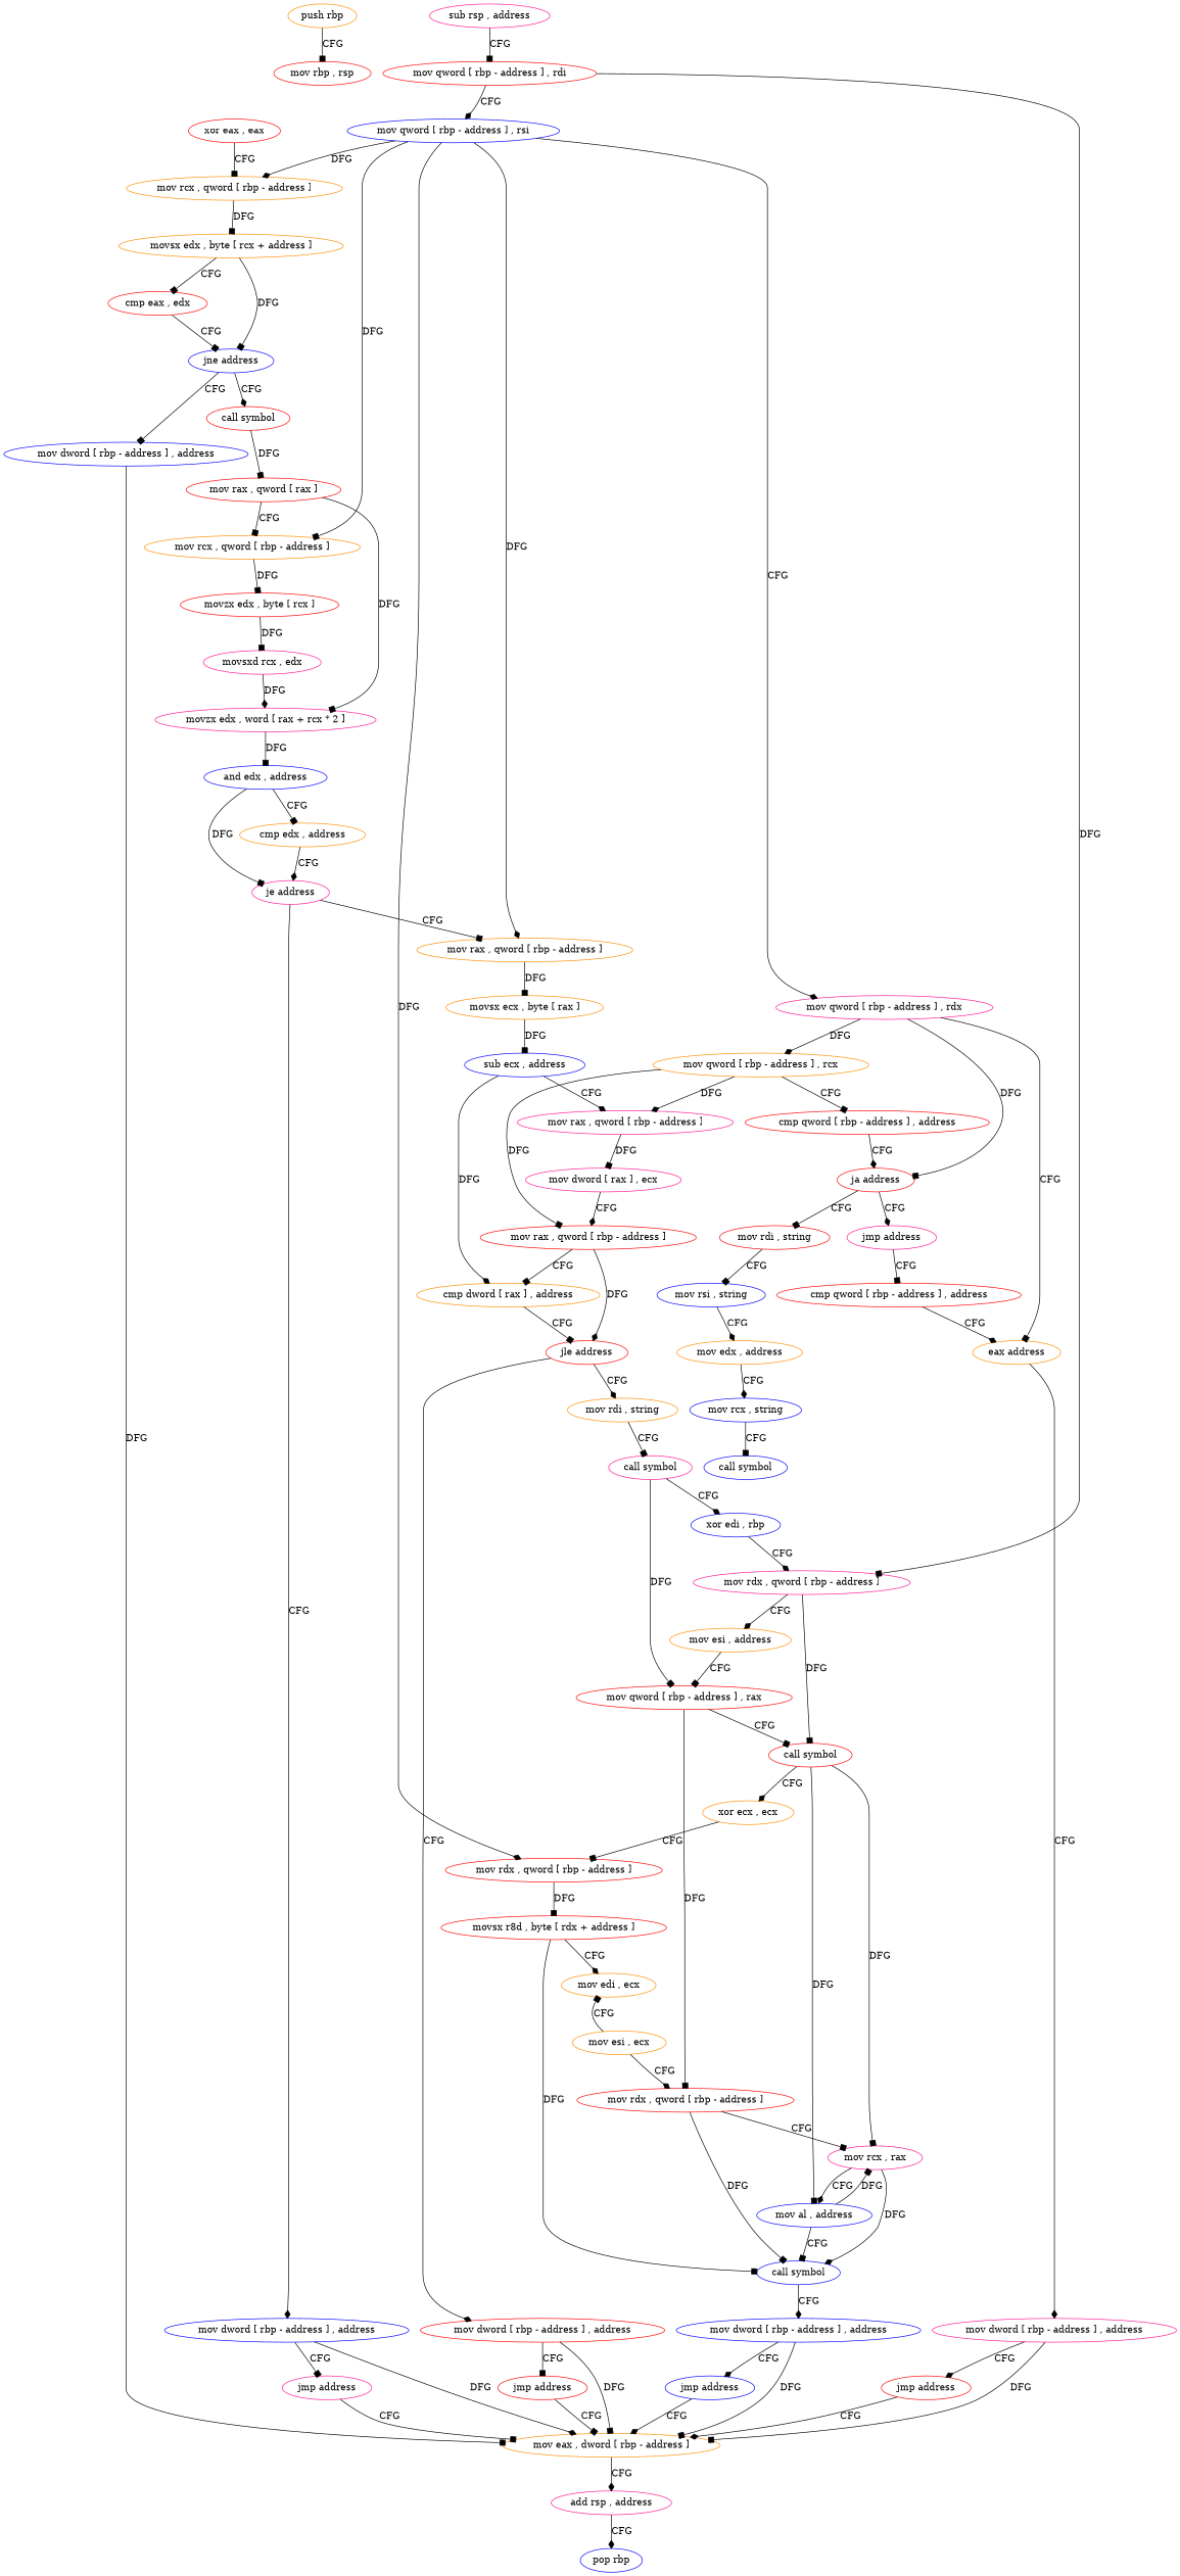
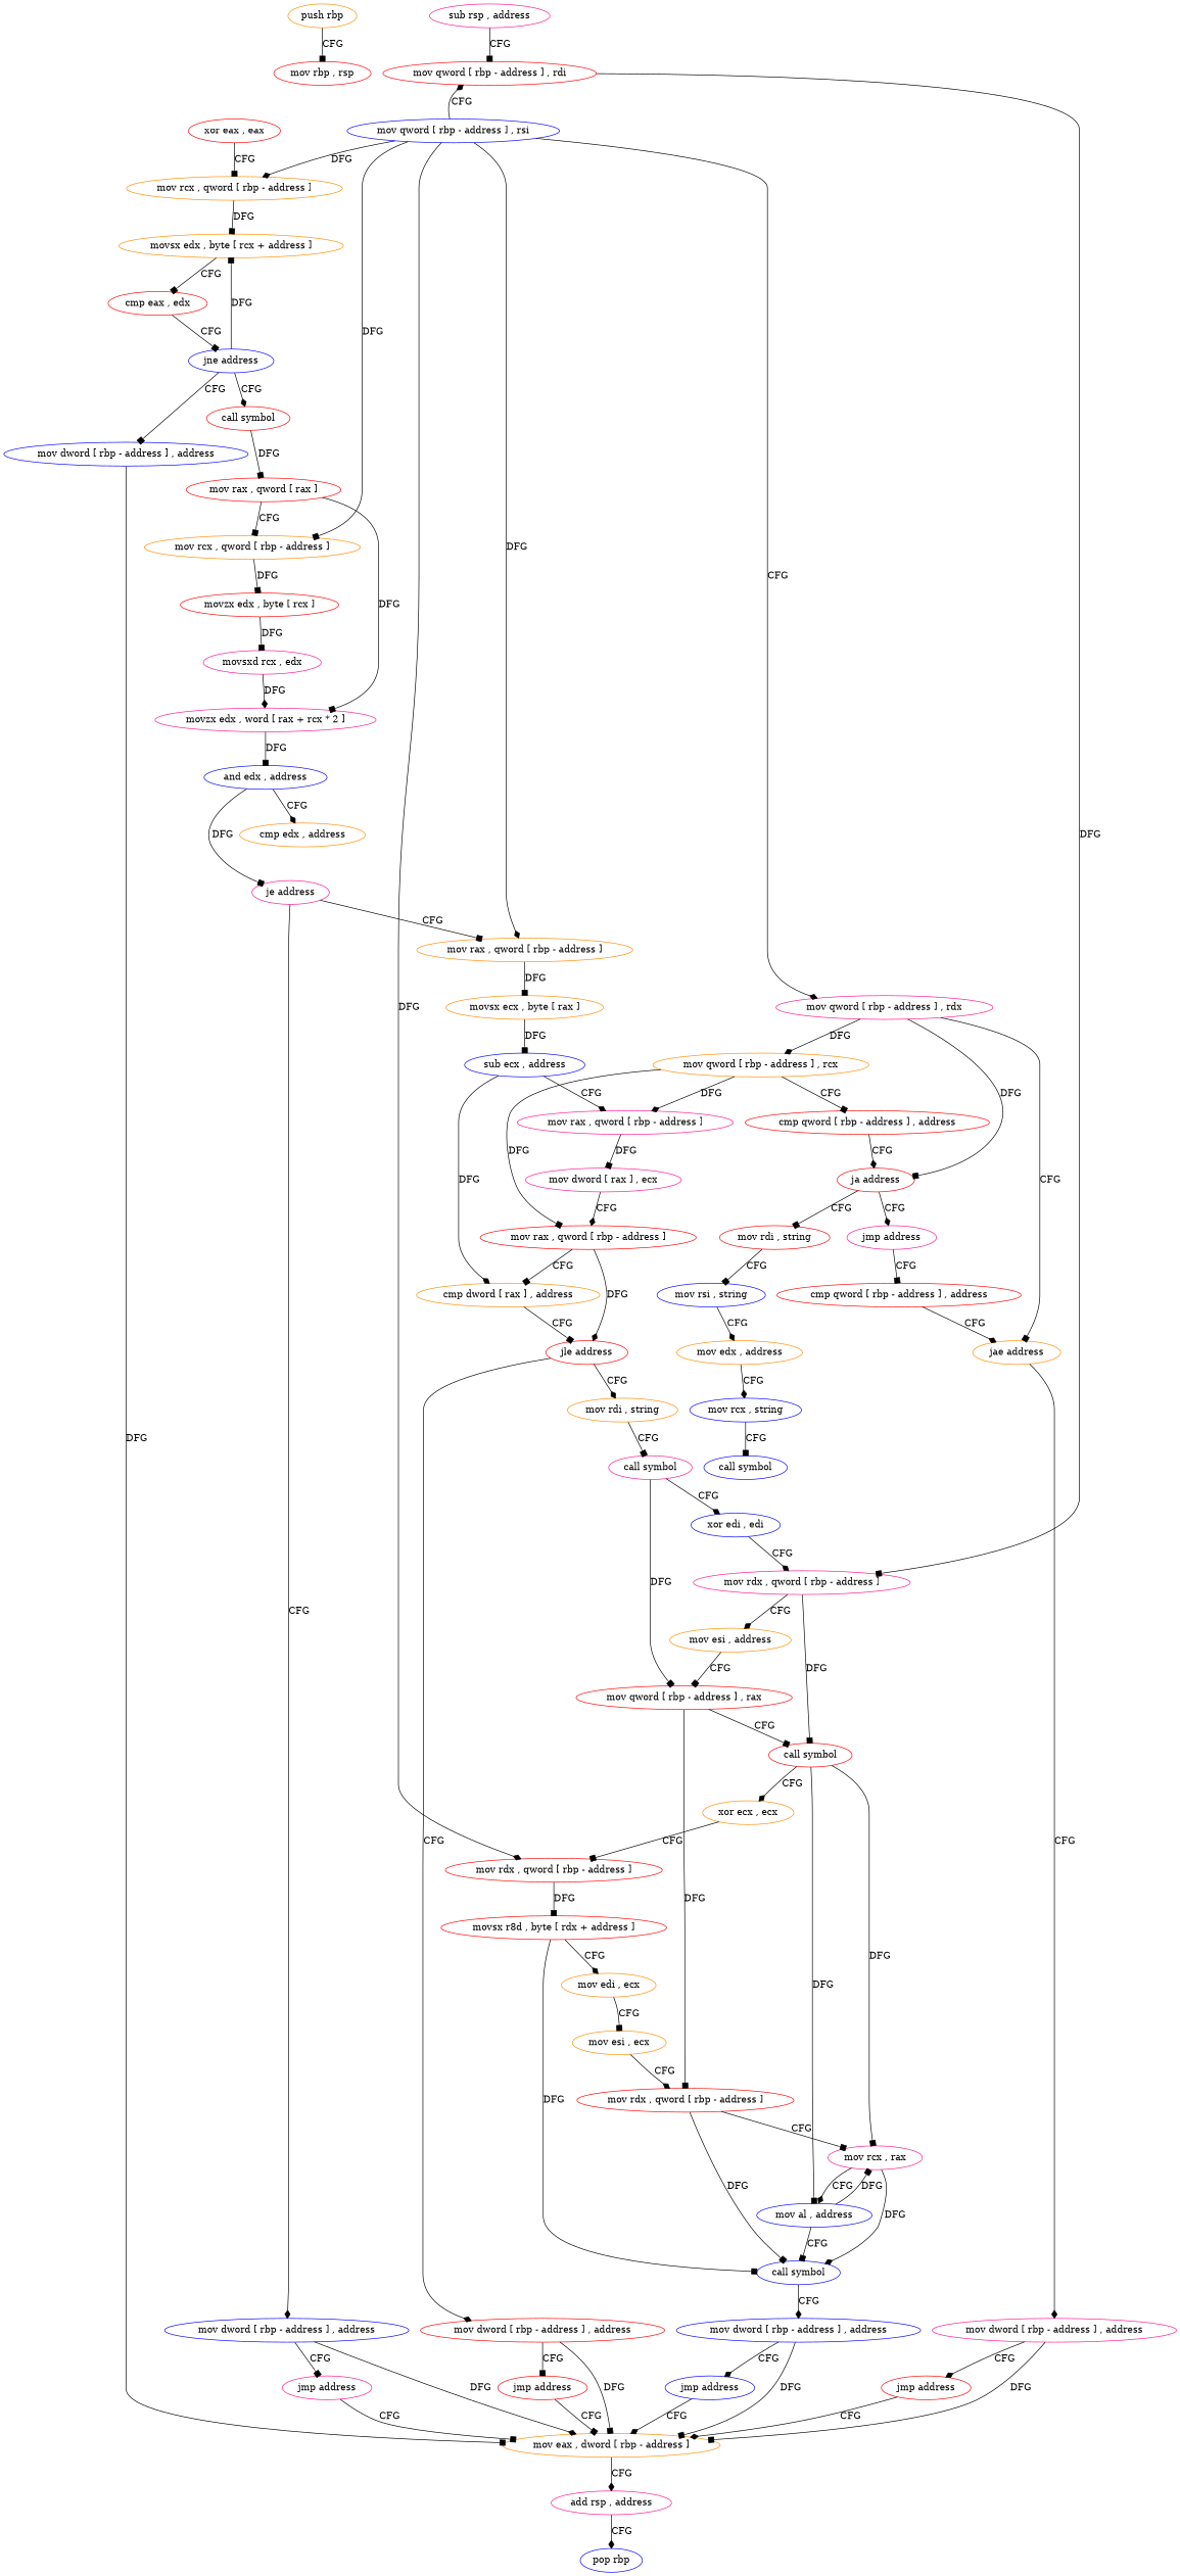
  digraph {
    fontname="DejaVu Serif"
    node [color=red fontname="DejaVu Serif"]
    edge [arrowhead=box fontname="DejaVu Serif"]
    n1 [color=darkorange label="push rbp"]
    n2 [label="mov rbp , rsp"]
    n3 [color=deeppink label="sub rsp , address"]
    n4 [label="mov qword [ rbp - address ] , rdi"]
    n5 [color=blue label="mov qword [ rbp - address ] , rsi"]
    n6 [color=deeppink label="mov rdx , qword [ rbp - address ]"]
    n7 [color=deeppink label="mov qword [ rbp - address ] , rdx"]
    n8 [color=darkorange label="mov rcx , qword [ rbp - address ]"]
    n9 [color=darkorange label="mov rcx , qword [ rbp - address ]"]
    n10 [color=darkorange label="mov rax , qword [ rbp - address ]"]
    n11 [label="mov rdx , qword [ rbp - address ]"]
    n12 [color=darkorange label="mov esi , address"]
    n13 [label="call symbol"]
    n14 [color=darkorange label="mov qword [ rbp - address ] , rcx"]
    n15 [label="ja address"]
-   n16 [color=darkorange label="eax address"]
+   n16 [color=darkorange label="jae address"]
    n17 [color=darkorange label="movsx edx , byte [ rcx + address ]"]
    n18 [label="movzx edx , byte [ rcx ]"]
    n19 [color=darkorange label="movsx ecx , byte [ rax ]"]
    n20 [label="movsx r8d , byte [ rdx + address ]"]
    n21 [label="cmp qword [ rbp - address ] , address"]
    n22 [color=deeppink label="mov rax , qword [ rbp - address ]"]
    n23 [label="mov rax , qword [ rbp - address ]"]
    n24 [label="mov rdi , string"]
    n25 [color=deeppink label="jmp address"]
    n26 [color=deeppink label="mov dword [ rbp - address ] , address"]
    n27 [color=deeppink label="mov dword [ rax ] , ecx"]
    n28 [color=darkorange label="cmp dword [ rax ] , address"]
    n29 [label="jle address"]
    n30 [color=blue label="mov rsi , string"]
    n31 [label="cmp qword [ rbp - address ] , address"]
    n32 [color=darkorange label="mov edx , address"]
    n33 [color=blue label="mov rcx , string"]
    n34 [color=blue label="call symbol"]
    n35 [label="xor eax , eax"]
    n36 [label="jmp address"]
    n37 [color=darkorange label="mov eax , dword [ rbp - address ]"]
    n38 [color=deeppink label="add rsp , address"]
    n39 [label="cmp eax , edx"]
    n40 [color=blue label="jne address"]
    n41 [color=blue label="mov dword [ rbp - address ] , address"]
    n42 [label="call symbol"]
    n43 [label="mov rax , qword [ rax ]"]
    n44 [color=deeppink label="movzx edx , word [ rax + rcx * 2 ]"]
    n45 [color=blue label="pop rbp"]
    n46 [color=blue label="and edx , address"]
    n47 [color=deeppink label="movsxd rcx , edx"]
    n48 [color=darkorange label="cmp edx , address"]
    n49 [color=deeppink label="je address"]
    n50 [color=blue label="mov dword [ rbp - address ] , address"]
    n51 [color=deeppink label="jmp address"]
    n52 [color=blue label="sub ecx , address"]
    n53 [label="mov dword [ rbp - address ] , address"]
    n54 [color=darkorange label="mov rdi , string"]
    n55 [label="jmp address"]
    n56 [color=deeppink label="call symbol"]
-   n57 [color=blue label="xor edi , rbp"]
+   n57 [color=blue label="xor edi , edi"]
    n58 [label="mov qword [ rbp - address ] , rax"]
    n59 [label="mov rdx , qword [ rbp - address ]"]
    n60 [color=darkorange label="xor ecx , ecx"]
    n61 [color=deeppink label="mov rcx , rax"]
    n62 [color=blue label="mov al , address"]
    n63 [color=blue label="call symbol"]
    n64 [color=darkorange label="mov edi , ecx"]
    n65 [color=darkorange label="mov esi , ecx"]
    n66 [color=blue label="mov dword [ rbp - address ] , address"]
    n67 [color=blue label="jmp address"]
    n1 -> n2 [label=CFG]
    n3 -> n4 [label=CFG]
-   n4 -> n5 [arrowhead=diamond label=CFG]
+   n5 -> n4 [arrowhead=diamond label=CFG]
    n4 -> n6 [label=DFG]
    n5 -> n7 [arrowhead=diamond label=CFG]
    n5 -> n8 [arrowhead=diamond label=DFG]
    n5 -> n9 [label=DFG]
    n5 -> n10 [arrowhead=diamond label=DFG]
    n5 -> n11 [arrowhead=diamond label=DFG]
    n6 -> n12 [arrowhead=diamond label=CFG]
    n6 -> n13 [label=DFG]
    n7 -> n14 [arrowhead=diamond label=DFG]
    n7 -> n15 [label=DFG]
    n7 -> n16 [label=CFG]
    n8 -> n17 [label=DFG]
    n9 -> n18 [label=DFG]
    n10 -> n19 [label=DFG]
    n11 -> n20 [label=DFG]
    n12 -> n58 [label=CFG]
    n13 -> n60 [arrowhead=diamond label=CFG]
    n13 -> n61 [label=DFG]
    n13 -> n62 [label=DFG]
    n14 -> n21 [label=CFG]
    n14 -> n22 [arrowhead=diamond label=DFG]
    n14 -> n23 [label=DFG]
    n15 -> n24 [label=CFG]
    n15 -> n25 [arrowhead=diamond label=CFG]
    n16 -> n26 [arrowhead=diamond label=CFG]
    n17 -> n39 [label=CFG]
-   n17 -> n40 [label=DFG]
+   n40 -> n17 [label=DFG]
    n18 -> n47 [label=DFG]
    n19 -> n52 [label=DFG]
    n20 -> n63 [label=DFG]
    n20 -> n64 [arrowhead=diamond label=CFG]
    n21 -> n15 [arrowhead=diamond label=CFG]
    n22 -> n27 [label=DFG]
    n23 -> n28 [label=CFG]
    n23 -> n29 [arrowhead=diamond label=DFG]
    n24 -> n30 [label=CFG]
    n25 -> n31 [label=CFG]
    n26 -> n36 [arrowhead=diamond label=CFG]
    n26 -> n37 [label=DFG]
    n27 -> n23 [arrowhead=diamond label=CFG]
    n28 -> n29 [label=CFG]
    n29 -> n53 [arrowhead=diamond label=CFG]
    n29 -> n54 [arrowhead=diamond label=CFG]
    n30 -> n32 [arrowhead=diamond label=CFG]
    n31 -> n16 [arrowhead=diamond label=CFG]
    n32 -> n33 [arrowhead=diamond label=CFG]
    n33 -> n34 [label=CFG]
    n35 -> n8 [label=CFG]
    n36 -> n37 [arrowhead=diamond label=CFG]
    n37 -> n38 [arrowhead=diamond label=CFG]
    n38 -> n45 [arrowhead=diamond label=CFG]
    n39 -> n40 [label=CFG]
    n40 -> n41 [label=CFG]
    n40 -> n42 [arrowhead=diamond label=CFG]
    n41 -> n37 [label=DFG]
    n42 -> n43 [label=DFG]
    n43 -> n9 [label=CFG]
    n43 -> n44 [label=DFG]
    n44 -> n46 [label=DFG]
-   n46 -> n48 [label=CFG]
+   n46 -> n48 [arrowhead=diamond label=CFG]
    n46 -> n49 [label=DFG]
    n47 -> n44 [arrowhead=diamond label=DFG]
-   n48 -> n49 [arrowhead=diamond label=CFG]
    n49 -> n10 [label=CFG]
    n49 -> n50 [arrowhead=diamond label=CFG]
    n50 -> n37 [arrowhead=diamond label=DFG]
    n50 -> n51 [label=CFG]
    n51 -> n37 [label=CFG]
    n52 -> n22 [arrowhead=diamond label=CFG]
    n52 -> n28 [arrowhead=diamond label=DFG]
    n53 -> n37 [label=DFG]
    n53 -> n55 [label=CFG]
    n54 -> n56 [label=CFG]
    n55 -> n37 [label=CFG]
    n56 -> n57 [arrowhead=diamond label=CFG]
    n56 -> n58 [label=DFG]
    n57 -> n6 [arrowhead=diamond label=CFG]
    n58 -> n13 [label=CFG]
    n58 -> n59 [label=DFG]
    n59 -> n61 [label=CFG]
    n59 -> n63 [label=DFG]
    n60 -> n11 [label=CFG]
    n61 -> n62 [arrowhead=diamond label=CFG]
    n61 -> n63 [arrowhead=diamond label=DFG]
    n62 -> n61 [label=DFG]
    n62 -> n63 [label=CFG]
    n63 -> n66 [arrowhead=diamond label=CFG]
-   n65 -> n64 [label=CFG]
+   n64 -> n65 [label=CFG]
    n65 -> n59 [arrowhead=diamond label=CFG]
    n66 -> n37 [label=DFG]
    n66 -> n67 [arrowhead=diamond label=CFG]
    n67 -> n37 [arrowhead=diamond label=CFG]
  }
